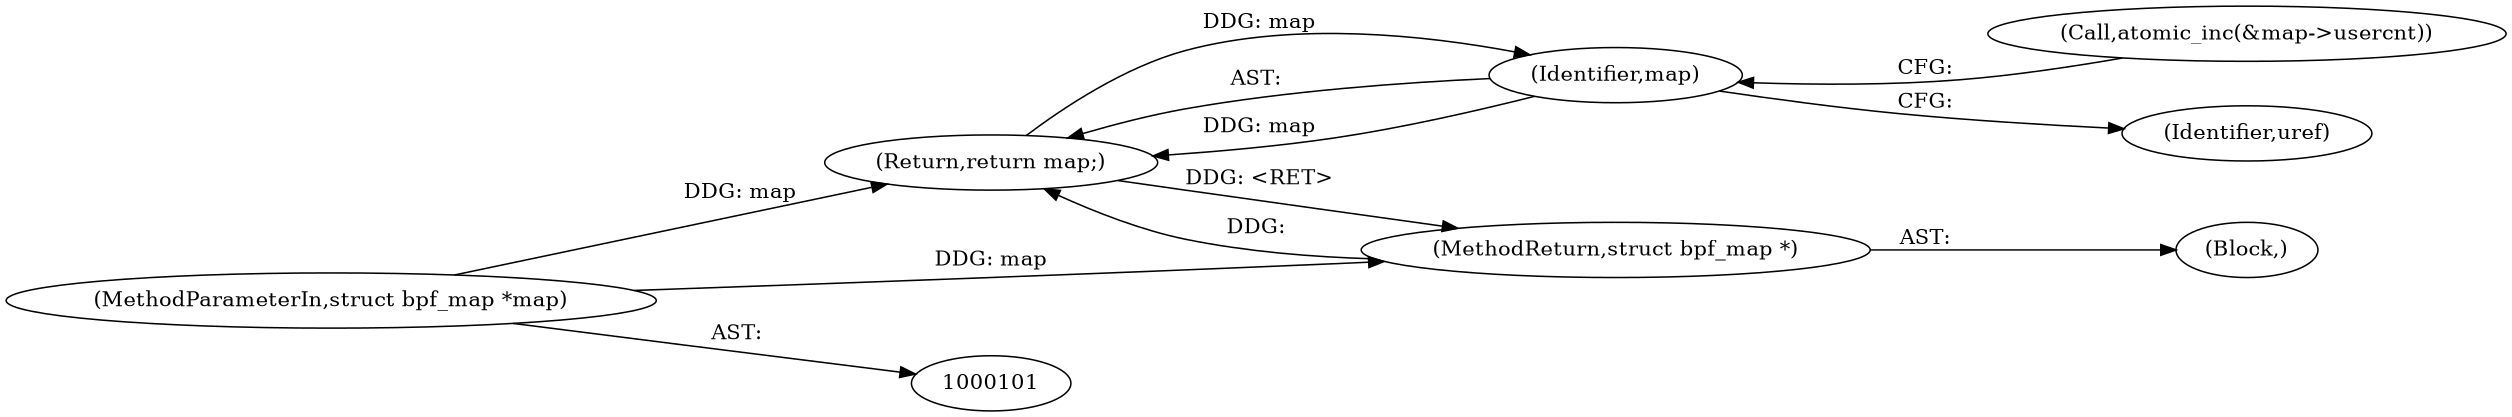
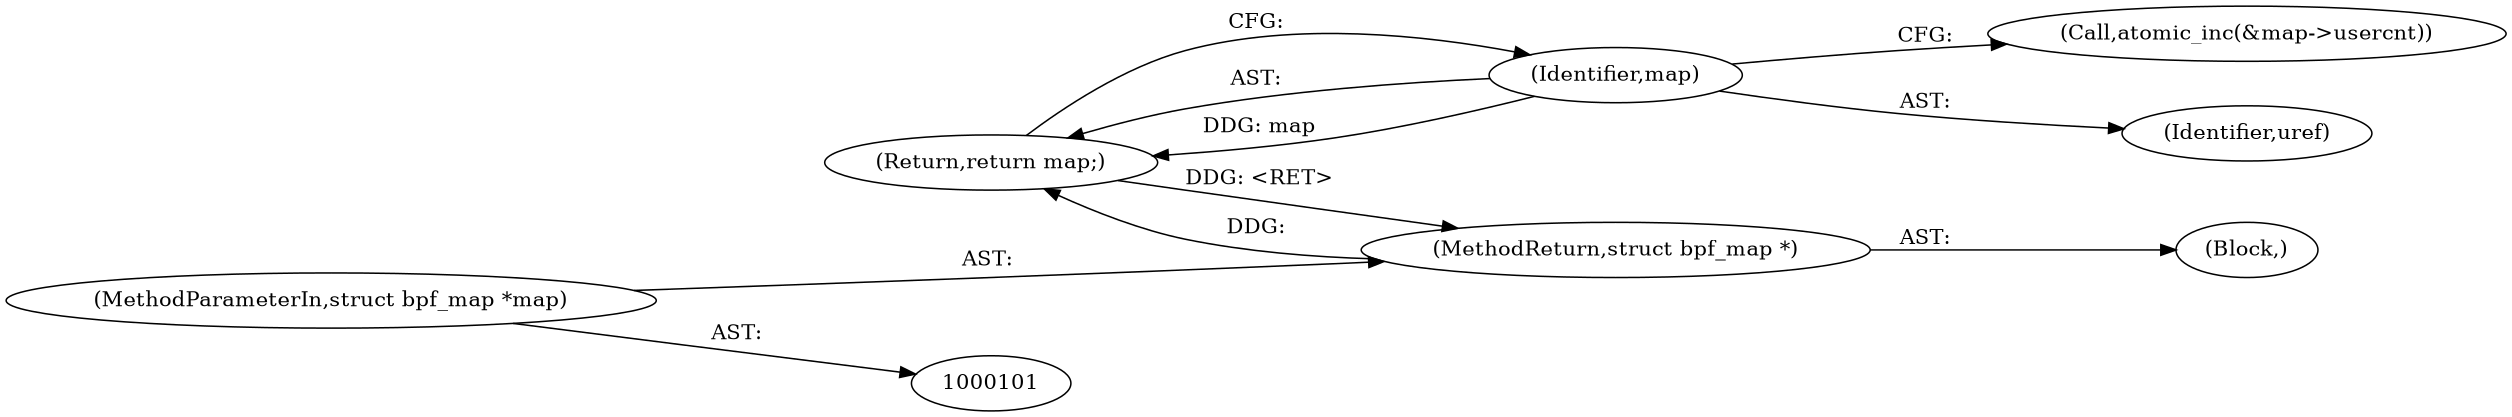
  digraph {
    rankdir=LR
    n1 [label="(Return,return map;)"]
    n2 [label="(Identifier,map)"]
    n3 [label="(MethodReturn,struct bpf_map *)"]
    n4 [label="(Call,atomic_inc(&map->usercnt))"]
    n5 [label="(Identifier,uref)"]
    n6 [label="(Block,)"]
    n7 [label="(MethodParameterIn,struct bpf_map *map)"]
    1000101
-   n1 -> n2 [label="DDG: map"]
+   n1 -> n2 [label="CFG: "]
    n1 -> n3 [label="DDG: <RET>"]
    n2 -> n1 [label="AST: "]
    n2 -> n1 [label="DDG: map"]
-   n4 -> n2 [label="CFG: "]
-   n2 -> n5 [label="CFG: "]
+   n2 -> n4 [label="CFG: "]
+   n2 -> n5 [label="AST: "]
    n3 -> n1 [label="DDG: "]
    n3 -> n6 [label="AST: "]
-   n7 -> n1 [label="DDG: map"]
-   n7 -> n3 [label="DDG: map"]
+   n7 -> n3 [label="AST: "]
    n7 -> 1000101 [label="AST: "]
  }
